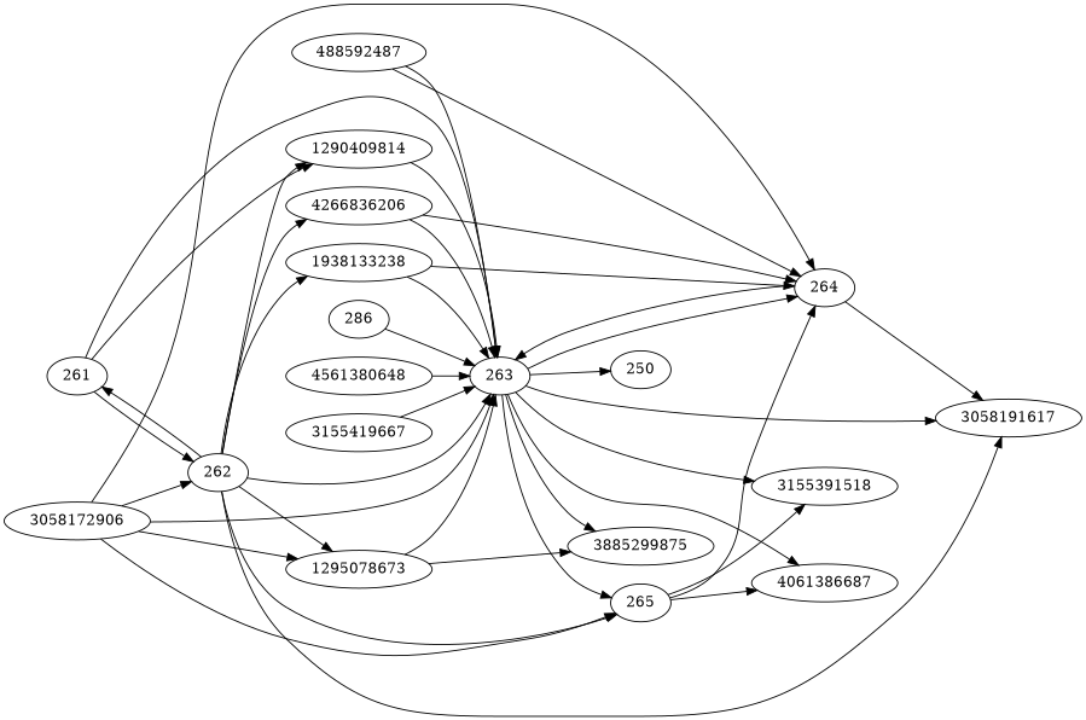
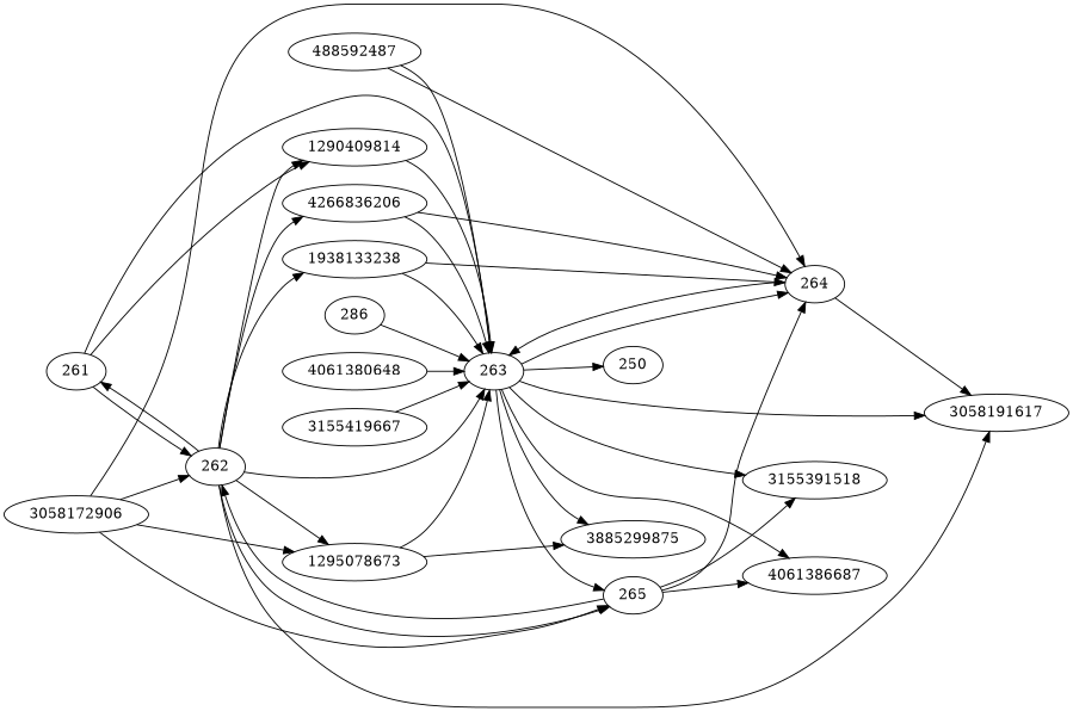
  strict digraph {
    rankdir=LR
    261
    262
    263
    1290409814
    3058191617
    265
    4266836206
    1295078673
    1938133238
    264
    4061386687
    3885299875
    250
    3155391518
    488592487
-   4061380648 [label=4561380648]
+   4061380648
    3058172906
    3155419667
    286
    261 -> 262
    261 -> 263
    261 -> 1290409814
    262 -> 261
    262 -> 263
    262 -> 1290409814
    262 -> 3058191617
    262 -> 265
    262 -> 4266836206
    262 -> 1295078673
    262 -> 1938133238
    263 -> 3058191617
    263 -> 265
    263 -> 264
    263 -> 4061386687
    263 -> 3885299875
    263 -> 250
    263 -> 3155391518
    1290409814 -> 263
+   265 -> 262
    265 -> 264
    265 -> 4061386687
    265 -> 3155391518
    4266836206 -> 263
    4266836206 -> 264
    1295078673 -> 263
    1295078673 -> 3885299875
    1938133238 -> 263
    1938133238 -> 264
    264 -> 263
    264 -> 3058191617
    488592487 -> 263
    488592487 -> 264
    4061380648 -> 263
    3058172906 -> 262
-   3058172906 -> 263
    3058172906 -> 265
    3058172906 -> 1295078673
    3058172906 -> 264
    3155419667 -> 263
    286 -> 263
  }
